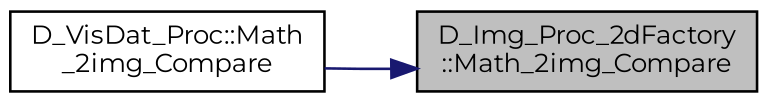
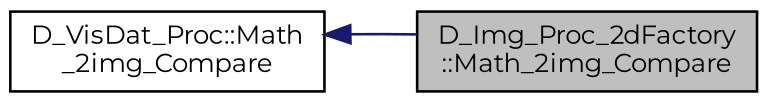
  digraph {
    rankdir=RL
    fontname=Montserrat
    node [color=black fontname=Montserrat fontsize=10 shape=record style=filled]
    n1 [fillcolor=grey75 fontcolor=black height=0.2 label="D_Img_Proc_2dFactory\l::Math_2img_Compare" width=0.4]
    n2 [fillcolor=white height=0.2 label="D_VisDat_Proc::Math\l_2img_Compare" width=0.4]
-   n1 -> n2 [color=midnightblue dir=back fontname=Montserrat fontsize=10 labelfontname=Helvetica labelfontsize=10 style=solid]
+   n2 -> n1 [color=midnightblue dir=back fontname=Montserrat fontsize=10 labelfontname=Helvetica labelfontsize=10 style=solid]
  }
